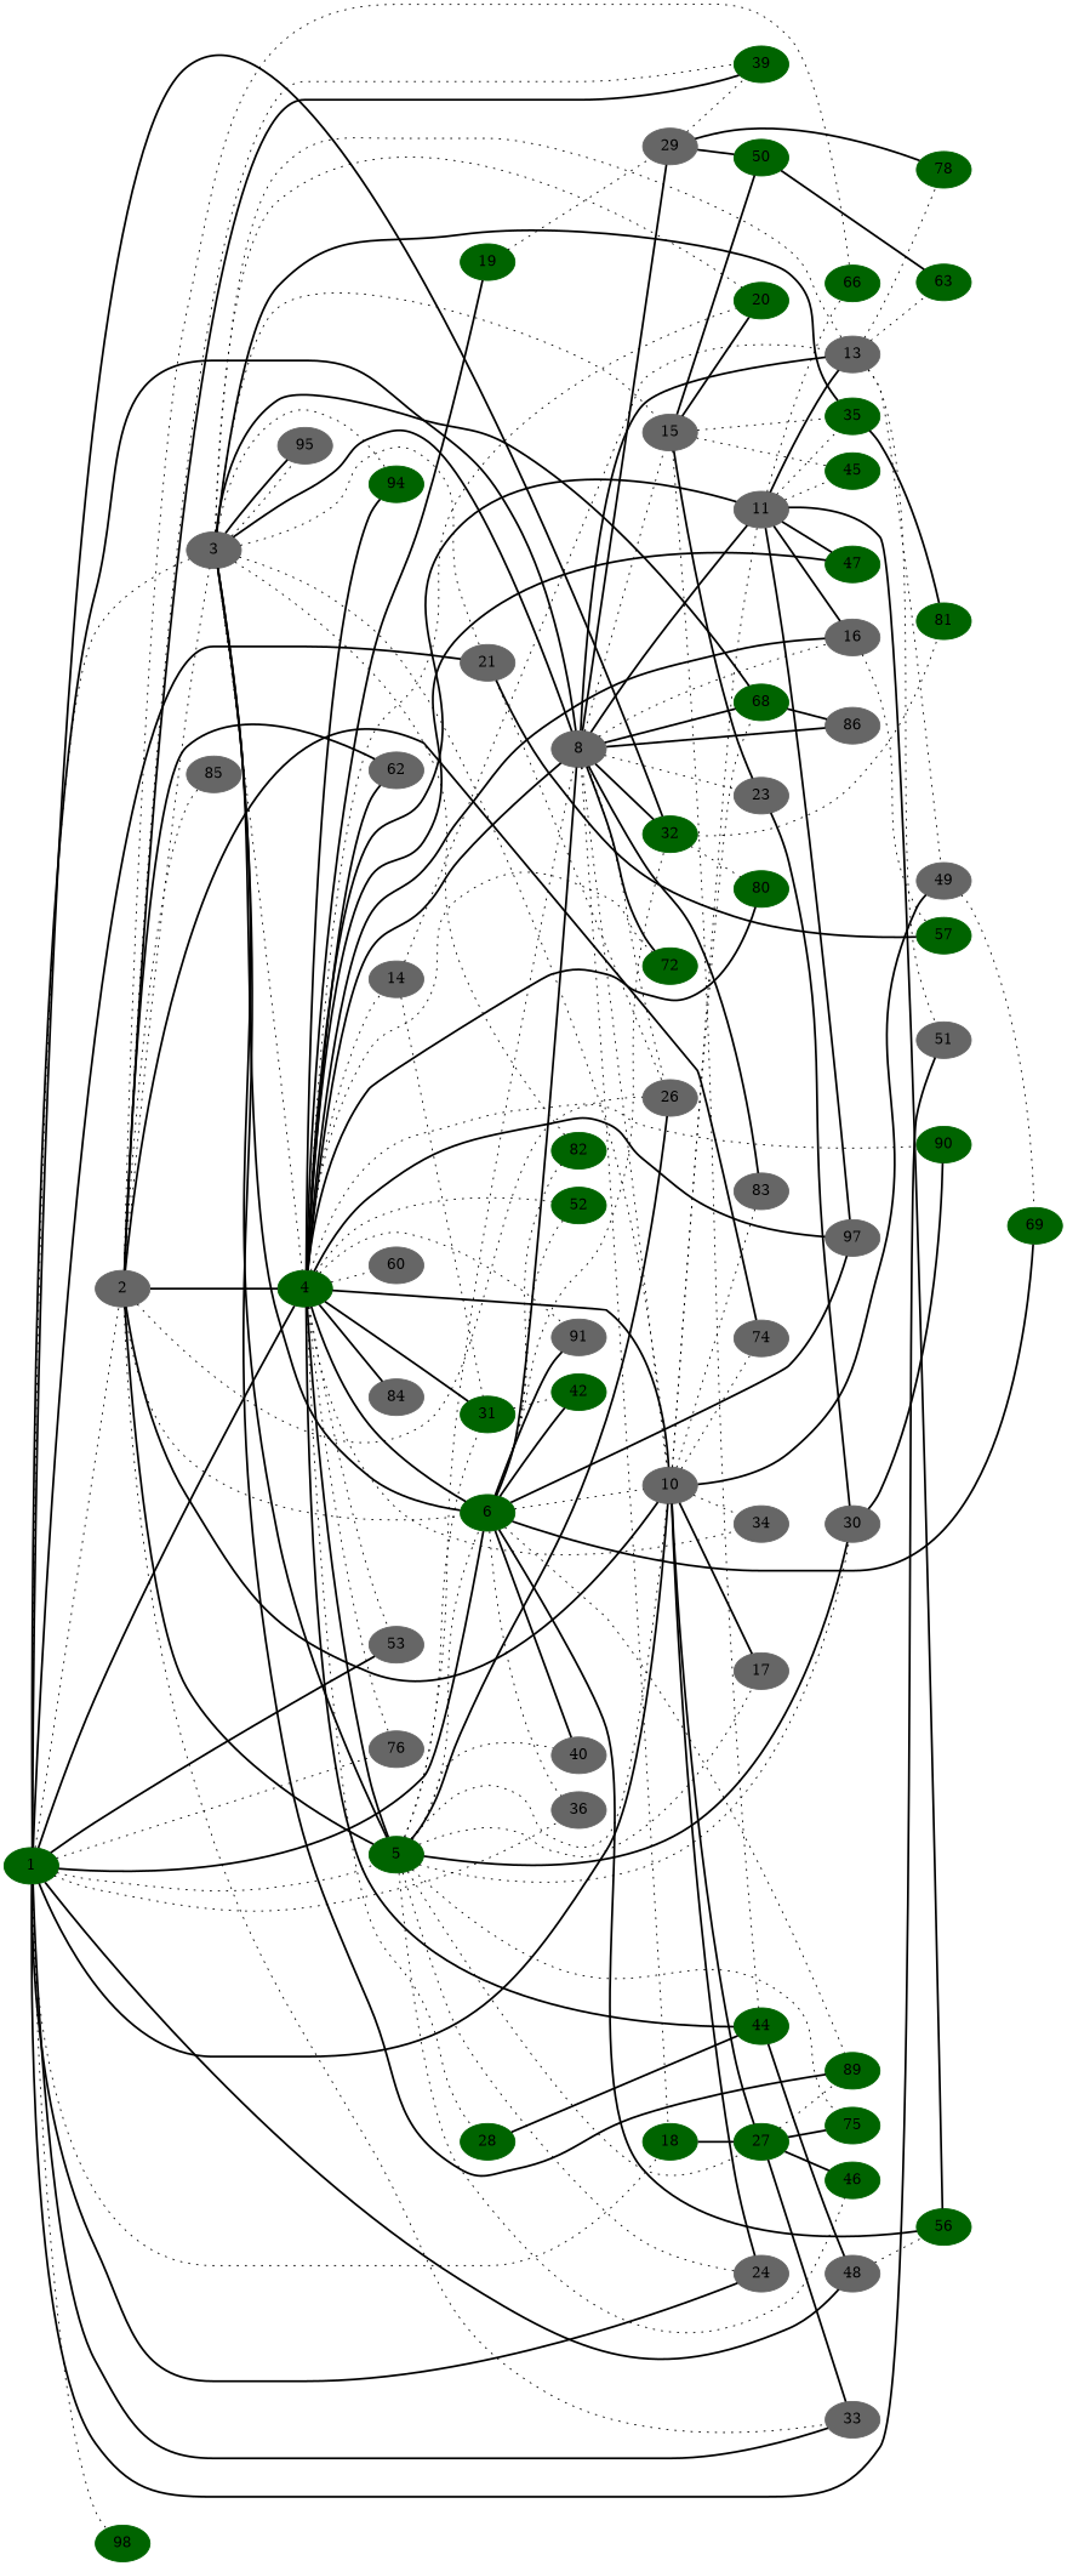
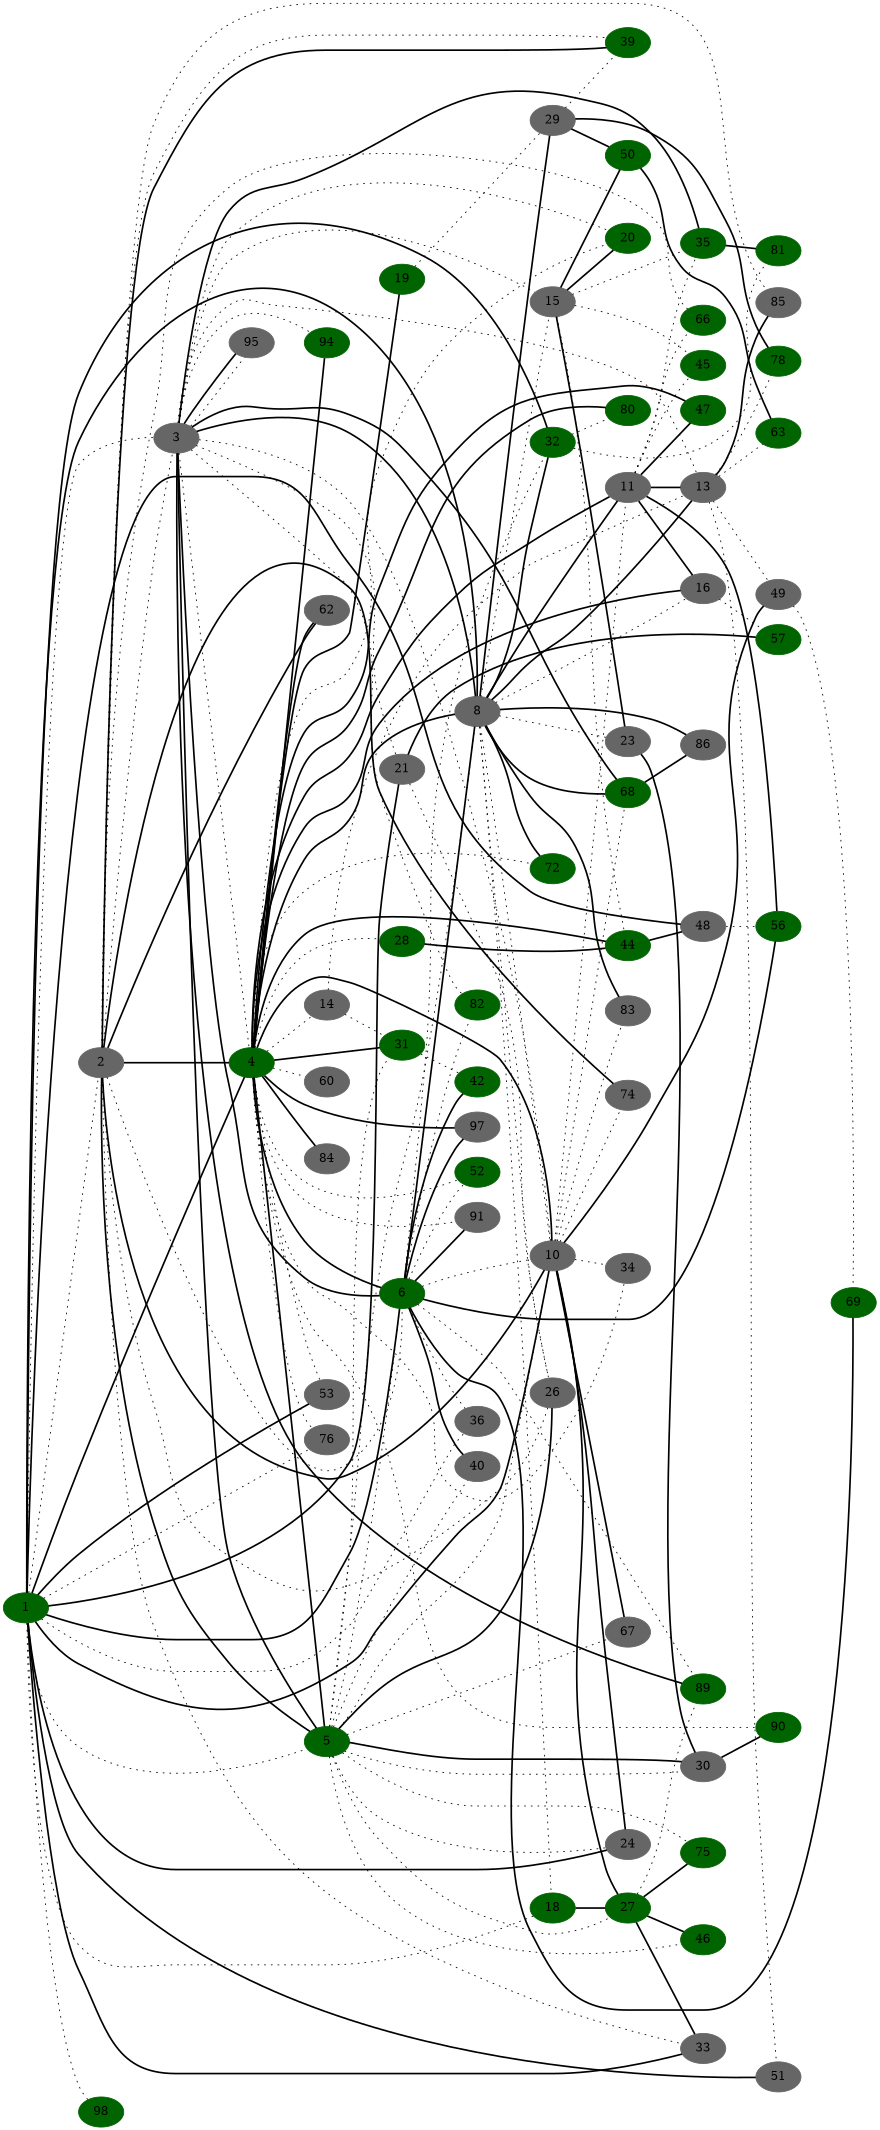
  graph {
    rankdir=LR
    node [color=darkgreen style=filled]
    edge [style=dotted]
    1 [super="+7"]
    2 [color=gray40 super="+55"]
    3 [color=gray40 super="+92"]
    4 [super="+9"]
    5 [super="+12"]
    6 [super="+101"]
    8 [color=gray40 super="+22"]
    10 [color=gray40 super="+77"]
    18 [super="+99"]
    21 [color=gray40 super="+41"]
    24 [color=gray40 super="+96"]
    32 [super="+70"]
    33 [color=gray40 super="+71"]
    36 [color=gray40]
    48 [color=gray40]
    51 [color=gray40]
    53 [color=gray40]
    76 [color=gray40]
    98
    26 [color=gray40 super="+73"]
    39
    62 [color=gray40]
    66
    74 [color=gray40]
    85 [color=gray40]
    13 [color=gray40 super="+38"]
    15 [color=gray40 super="+17"]
    20 [super="+54"]
    35 [super="+65"]
    68 [super="+100"]
    82
    89
    94
    95 [color=gray40]
    11 [color=gray40 super="+25"]
    14 [color=gray40]
    16 [color=gray40 super="+61"]
    19
    28 [super="+59"]
    31 [super="+97"]
    34 [color=gray40]
    n42 [color=gray40 label=97 super="+79"]
    44 [super="+58"]
    47
    52
    60 [color=gray40]
    72
    80
    84 [color=gray40]
    90 [super="+93"]
    91 [color=gray40]
    27 [super="+64"]
    30 [color=gray40 super="+87"]
    40 [color=gray40]
    46
-   67 [color=gray40 label=17]
+   67 [color=gray40]
    75
    42
    56 [super="+88"]
    69
    23 [color=gray40]
    29 [color=gray40 super="+43"]
    83 [color=gray40]
    86 [color=gray40]
    49 [color=gray40]
    57
    81
    63
    78
    45
    50
    1 -- 2 [weight=2]
    1 -- 3 [weight=2]
    1 -- 4 [style=bold weight=4]
    1 -- 5 [weight=2]
    1 -- 6 [style=bold weight=2]
    1 -- 8 [style=bold weight=2]
    1 -- 10 [style=bold weight=2]
    1 -- 18 [weight=2]
    1 -- 21 [style=bold]
    1 -- 24 [style=bold]
    1 -- 32 [style=bold]
    1 -- 33 [style=bold]
    1 -- 36
    1 -- 48 [style=bold]
    1 -- 51 [style=bold]
    1 -- 53 [style=bold]
    1 -- 76
    1 -- 98 [weight=2]
    2 -- 3
    2 -- 4 [style=bold weight=3]
    2 -- 5 [style=bold weight=2]
    2 -- 6
    2 -- 10 [style=bold weight=2]
    2 -- 33
    2 -- 26
    2 -- 39 [style=bold]
    2 -- 39
    2 -- 62 [style=bold]
    2 -- 66
    2 -- 74 [style=bold]
    2 -- 85
    3 -- 4 [weight=2]
    3 -- 5 [style=bold]
    3 -- 6 [style=bold]
    3 -- 8 [style=bold]
    3 -- 10
    3 -- 21
    3 -- 13
    3 -- 15
    3 -- 20
    3 -- 35 [style=bold]
    3 -- 68 [style=bold]
    3 -- 82
    3 -- 89 [style=bold]
    3 -- 94
    3 -- 95
    3 -- 95 [style=bold]
    4 -- 5 [style=bold weight=2]
    4 -- 6 [style=bold weight=2]
    4 -- 8 [style=bold weight=2]
    4 -- 10 [style=bold weight=2]
    4 -- 53
    4 -- 76
    4 -- 62 [style=bold]
    4 -- 20
    4 -- 94 [style=bold]
    4 -- 11 [style=bold]
    4 -- 14 [weight=2]
    4 -- 16 [style=bold]
    4 -- 19 [style=bold]
    4 -- 28
    4 -- 31 [style=bold]
    4 -- 34
    4 -- n42 [style=bold]
    4 -- 44 [style=bold weight=2]
    4 -- 47 [style=bold]
    4 -- 52
    4 -- 60
    4 -- 72
    4 -- 80 [style=bold]
    4 -- 84 [style=bold weight=2]
    4 -- 90 [weight=2]
    4 -- 91
    5 -- 6
    5 -- 8
    5 -- 10
    5 -- 24
    5 -- 26 [style=bold]
    5 -- 31
    5 -- 27
    5 -- 30
    5 -- 30 [style=bold]
    5 -- 40
    5 -- 46
    5 -- 67
    5 -- 75
    6 -- 8 [style=bold]
    6 -- 10
    6 -- 32
    6 -- 36
    6 -- 82
    6 -- 89
    6 -- n42 [style=bold]
    6 -- 52
    6 -- 91 [style=bold]
    6 -- 40 [style=bold]
    6 -- 42 [style=bold]
    6 -- 56 [style=bold]
    6 -- 69 [style=bold]
    8 -- 10
    8 -- 18
    8 -- 32 [style=bold]
    8 -- 26
    8 -- 13 [style=bold]
    8 -- 15 [weight=2]
    8 -- 68 [style=bold]
    8 -- 11 [style=bold]
    8 -- 16
    8 -- 72 [style=bold]
    8 -- 23
    8 -- 29 [style=bold]
    8 -- 83 [style=bold]
    8 -- 86 [style=bold]
    10 -- 24 [style=bold]
    10 -- 74
    10 -- 68
    10 -- 11
    10 -- 34
    10 -- 27 [style=bold]
    10 -- 67 [style=bold]
    10 -- 83
    10 -- 49 [style=bold]
    18 -- 27 [style=bold]
    21 -- 26
    21 -- 57 [style=bold]
    32 -- 80
    32 -- 81
    48 -- 56
    13 -- 51
+   13 -- 85 [style=bold]
    13 -- 49
    13 -- 63
    13 -- 78
    15 -- 20 [style=bold]
    15 -- 35
    15 -- 44
    15 -- 23 [style=bold]
    15 -- 45
    15 -- 50 [style=bold]
    35 -- 81 [style=bold]
    68 -- 86 [style=bold]
    11 -- 66
    11 -- 13 [style=bold]
    11 -- 35
    11 -- 16 [style=bold]
-   11 -- n42 [style=bold]
    11 -- 47 [style=bold]
    11 -- 56 [style=bold]
    11 -- 45
    14 -- 13
    14 -- 31
    16 -- 57
    19 -- 29
    28 -- 44 [style=bold]
    31 -- 42
    44 -- 48 [style=bold]
    27 -- 33 [style=bold]
    27 -- 89
    27 -- 46 [style=bold]
    27 -- 75 [style=bold]
    30 -- 90 [style=bold]
    23 -- 30 [style=bold]
    29 -- 39
    29 -- 78 [style=bold]
    29 -- 50 [style=bold]
    49 -- 69
    50 -- 63 [style=bold]
  }
